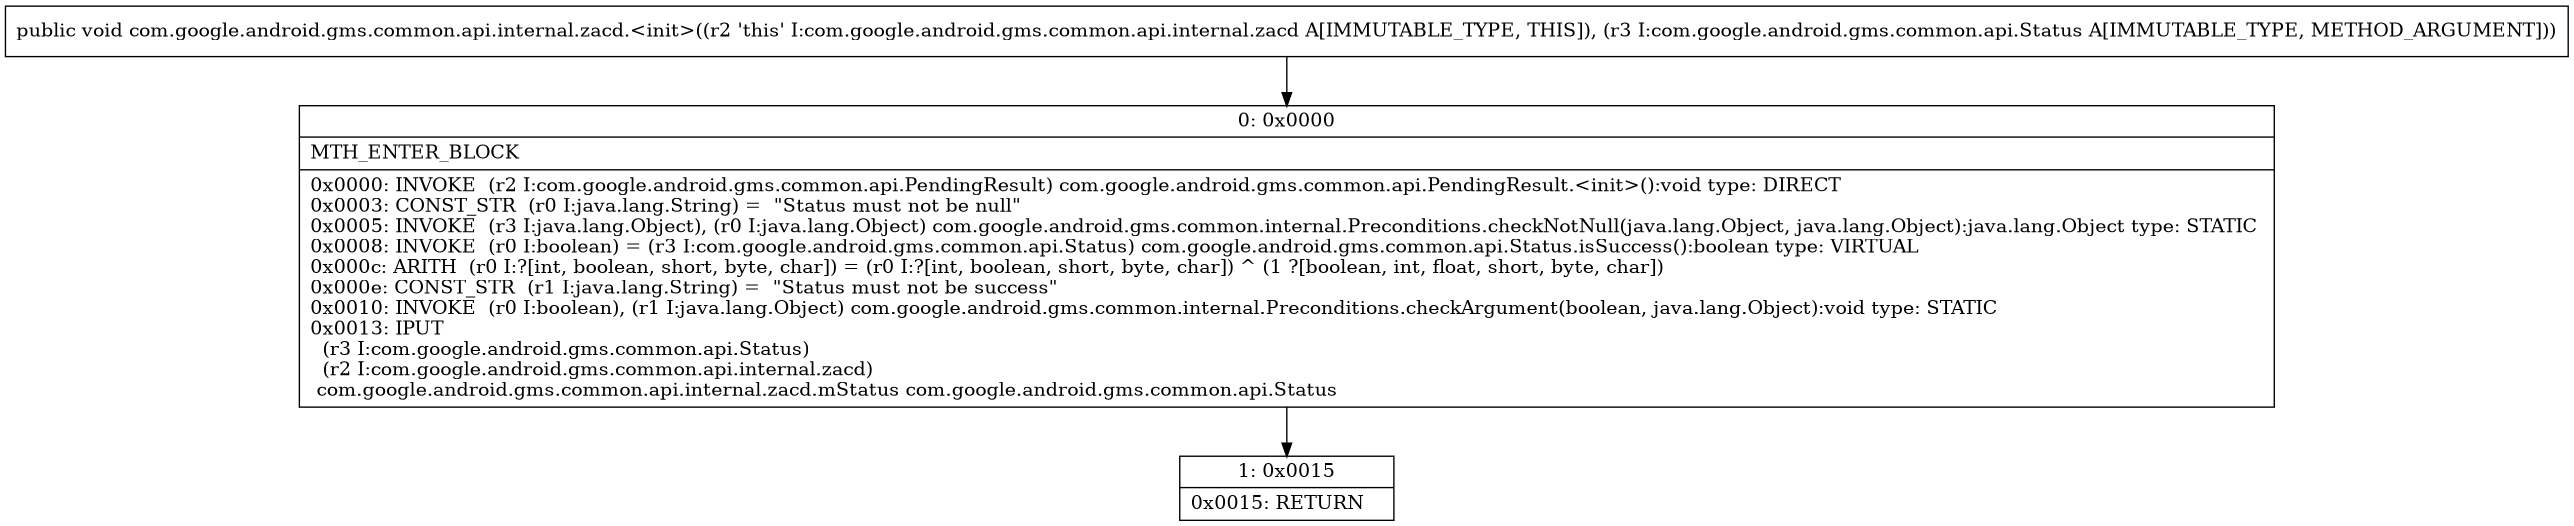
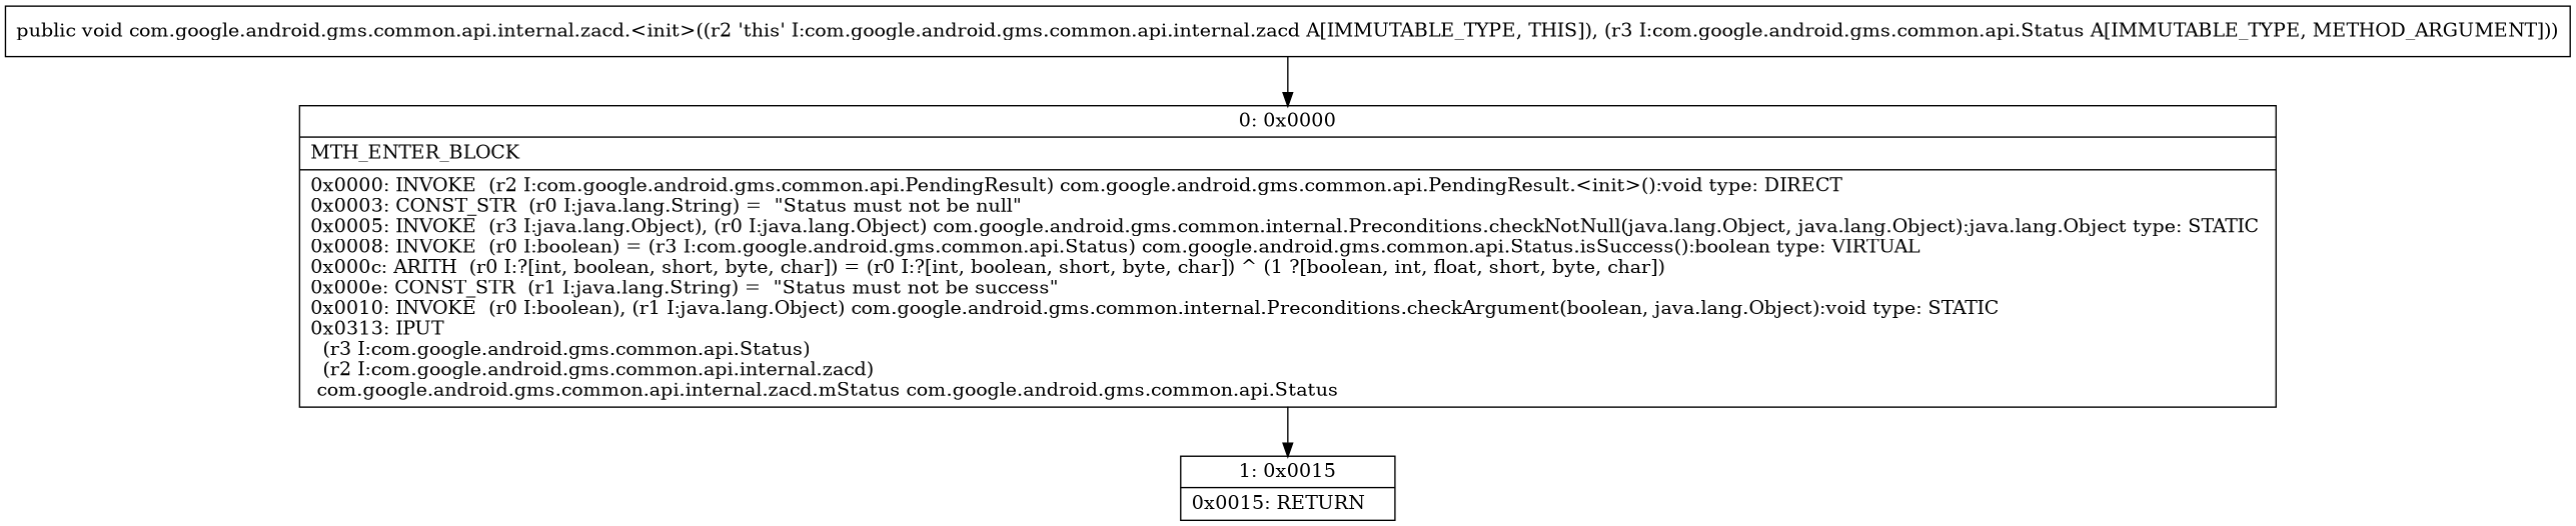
  digraph {
    node [shape=record]
-   n1 [label="{0\:\ 0x0000|MTH_ENTER_BLOCK\l|0x0000: INVOKE  (r2 I:com.google.android.gms.common.api.PendingResult) com.google.android.gms.common.api.PendingResult.\<init\>():void type: DIRECT \l0x0003: CONST_STR  (r0 I:java.lang.String) =  \"Status must not be null\" \l0x0005: INVOKE  (r3 I:java.lang.Object), (r0 I:java.lang.Object) com.google.android.gms.common.internal.Preconditions.checkNotNull(java.lang.Object, java.lang.Object):java.lang.Object type: STATIC \l0x0008: INVOKE  (r0 I:boolean) = (r3 I:com.google.android.gms.common.api.Status) com.google.android.gms.common.api.Status.isSuccess():boolean type: VIRTUAL \l0x000c: ARITH  (r0 I:?[int, boolean, short, byte, char]) = (r0 I:?[int, boolean, short, byte, char]) ^ (1 ?[boolean, int, float, short, byte, char]) \l0x000e: CONST_STR  (r1 I:java.lang.String) =  \"Status must not be success\" \l0x0010: INVOKE  (r0 I:boolean), (r1 I:java.lang.Object) com.google.android.gms.common.internal.Preconditions.checkArgument(boolean, java.lang.Object):void type: STATIC \l0x0013: IPUT  \l  (r3 I:com.google.android.gms.common.api.Status)\l  (r2 I:com.google.android.gms.common.api.internal.zacd)\l com.google.android.gms.common.api.internal.zacd.mStatus com.google.android.gms.common.api.Status \l}"]
+   n1 [label="{0\:\ 0x0000|MTH_ENTER_BLOCK\l|0x0000: INVOKE  (r2 I:com.google.android.gms.common.api.PendingResult) com.google.android.gms.common.api.PendingResult.\<init\>():void type: DIRECT \l0x0003: CONST_STR  (r0 I:java.lang.String) =  \"Status must not be null\" \l0x0005: INVOKE  (r3 I:java.lang.Object), (r0 I:java.lang.Object) com.google.android.gms.common.internal.Preconditions.checkNotNull(java.lang.Object, java.lang.Object):java.lang.Object type: STATIC \l0x0008: INVOKE  (r0 I:boolean) = (r3 I:com.google.android.gms.common.api.Status) com.google.android.gms.common.api.Status.isSuccess():boolean type: VIRTUAL \l0x000c: ARITH  (r0 I:?[int, boolean, short, byte, char]) = (r0 I:?[int, boolean, short, byte, char]) ^ (1 ?[boolean, int, float, short, byte, char]) \l0x000e: CONST_STR  (r1 I:java.lang.String) =  \"Status must not be success\" \l0x0010: INVOKE  (r0 I:boolean), (r1 I:java.lang.Object) com.google.android.gms.common.internal.Preconditions.checkArgument(boolean, java.lang.Object):void type: STATIC \l0x0313: IPUT  \l  (r3 I:com.google.android.gms.common.api.Status)\l  (r2 I:com.google.android.gms.common.api.internal.zacd)\l com.google.android.gms.common.api.internal.zacd.mStatus com.google.android.gms.common.api.Status \l}"]
    n2 [label="{1\:\ 0x0015|0x0015: RETURN   \l}"]
    n3 [label="{public void com.google.android.gms.common.api.internal.zacd.\<init\>((r2 'this' I:com.google.android.gms.common.api.internal.zacd A[IMMUTABLE_TYPE, THIS]), (r3 I:com.google.android.gms.common.api.Status A[IMMUTABLE_TYPE, METHOD_ARGUMENT])) }"]
    n1 -> n2
    n3 -> n1
  }
